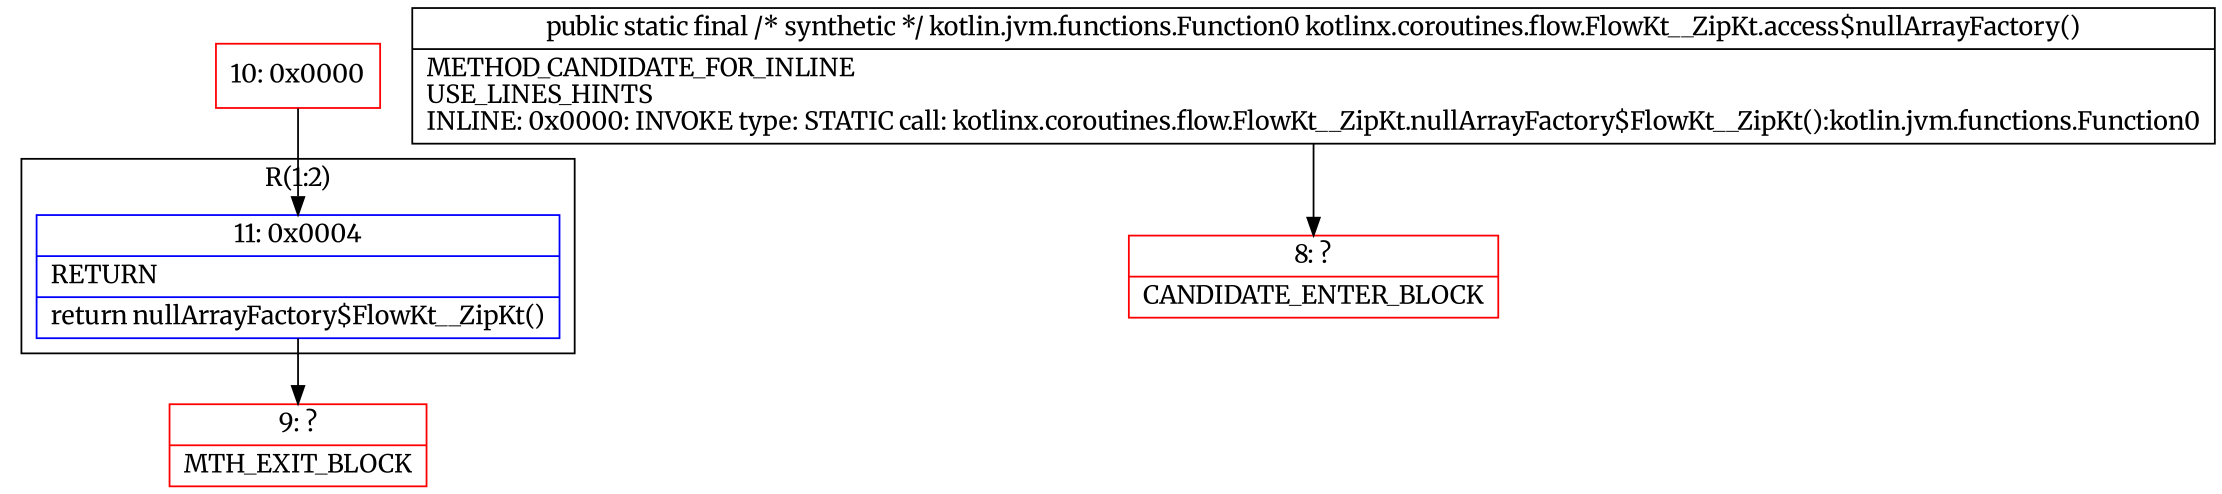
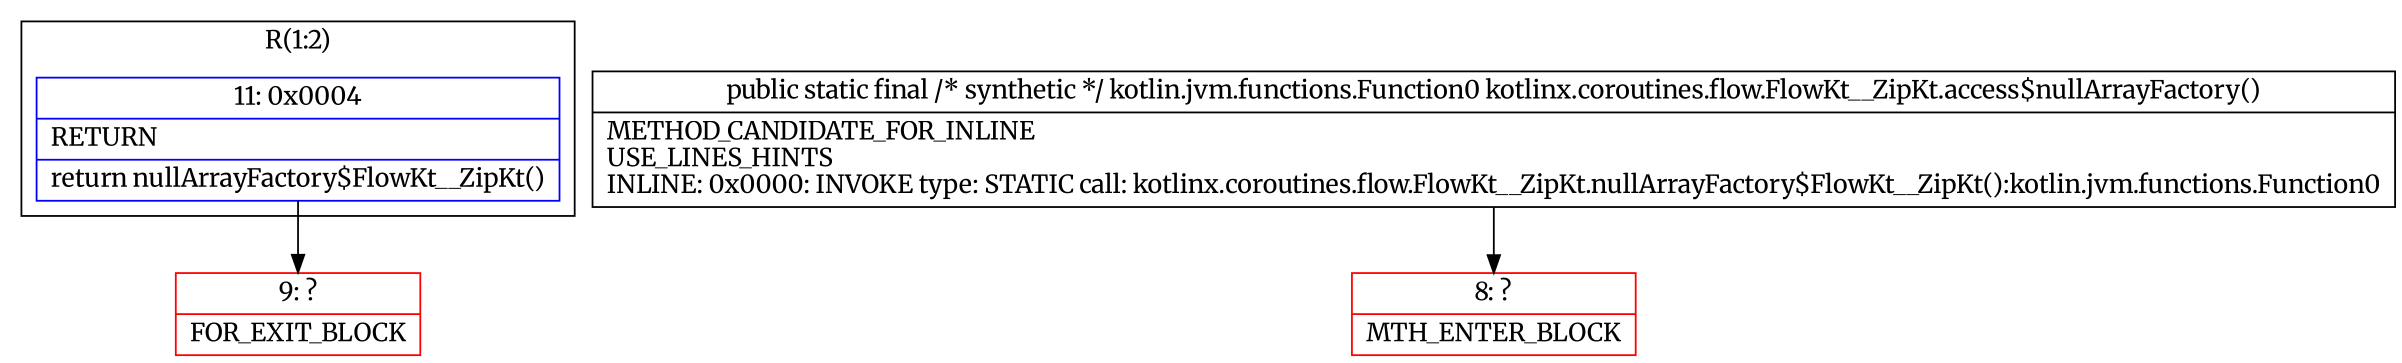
  digraph {
    fontname=Merriweather
    node [color=red fontname=Merriweather shape=record]
    edge [fontname=Merriweather]
    n1 [color=blue label="{11\:\ 0x0004|RETURN\l|return nullArrayFactory$FlowKt__ZipKt()\l}"]
-   n2 [label="{9\:\ ?|MTH_EXIT_BLOCK\l}"]
-   n3 [label="{8\:\ ?|CANDIDATE_ENTER_BLOCK\l}"]
-   n4 [label="{10\:\ 0x0000}"]
+   n2 [label="{9\:\ ?|FOR_EXIT_BLOCK\l}"]
+   n3 [label="{8\:\ ?|MTH_ENTER_BLOCK\l}"]
    n5 [label="{public static final \/* synthetic *\/ kotlin.jvm.functions.Function0 kotlinx.coroutines.flow.FlowKt__ZipKt.access$nullArrayFactory()  | METHOD_CANDIDATE_FOR_INLINE\lUSE_LINES_HINTS\lINLINE: 0x0000: INVOKE   type: STATIC call: kotlinx.coroutines.flow.FlowKt__ZipKt.nullArrayFactory$FlowKt__ZipKt():kotlin.jvm.functions.Function0\l}" color=""]
    subgraph cluster_1 {
      label="R(1:2)"
      n1
    }
    n1 -> n2
-   n4 -> n1
    n5 -> n3
  }
